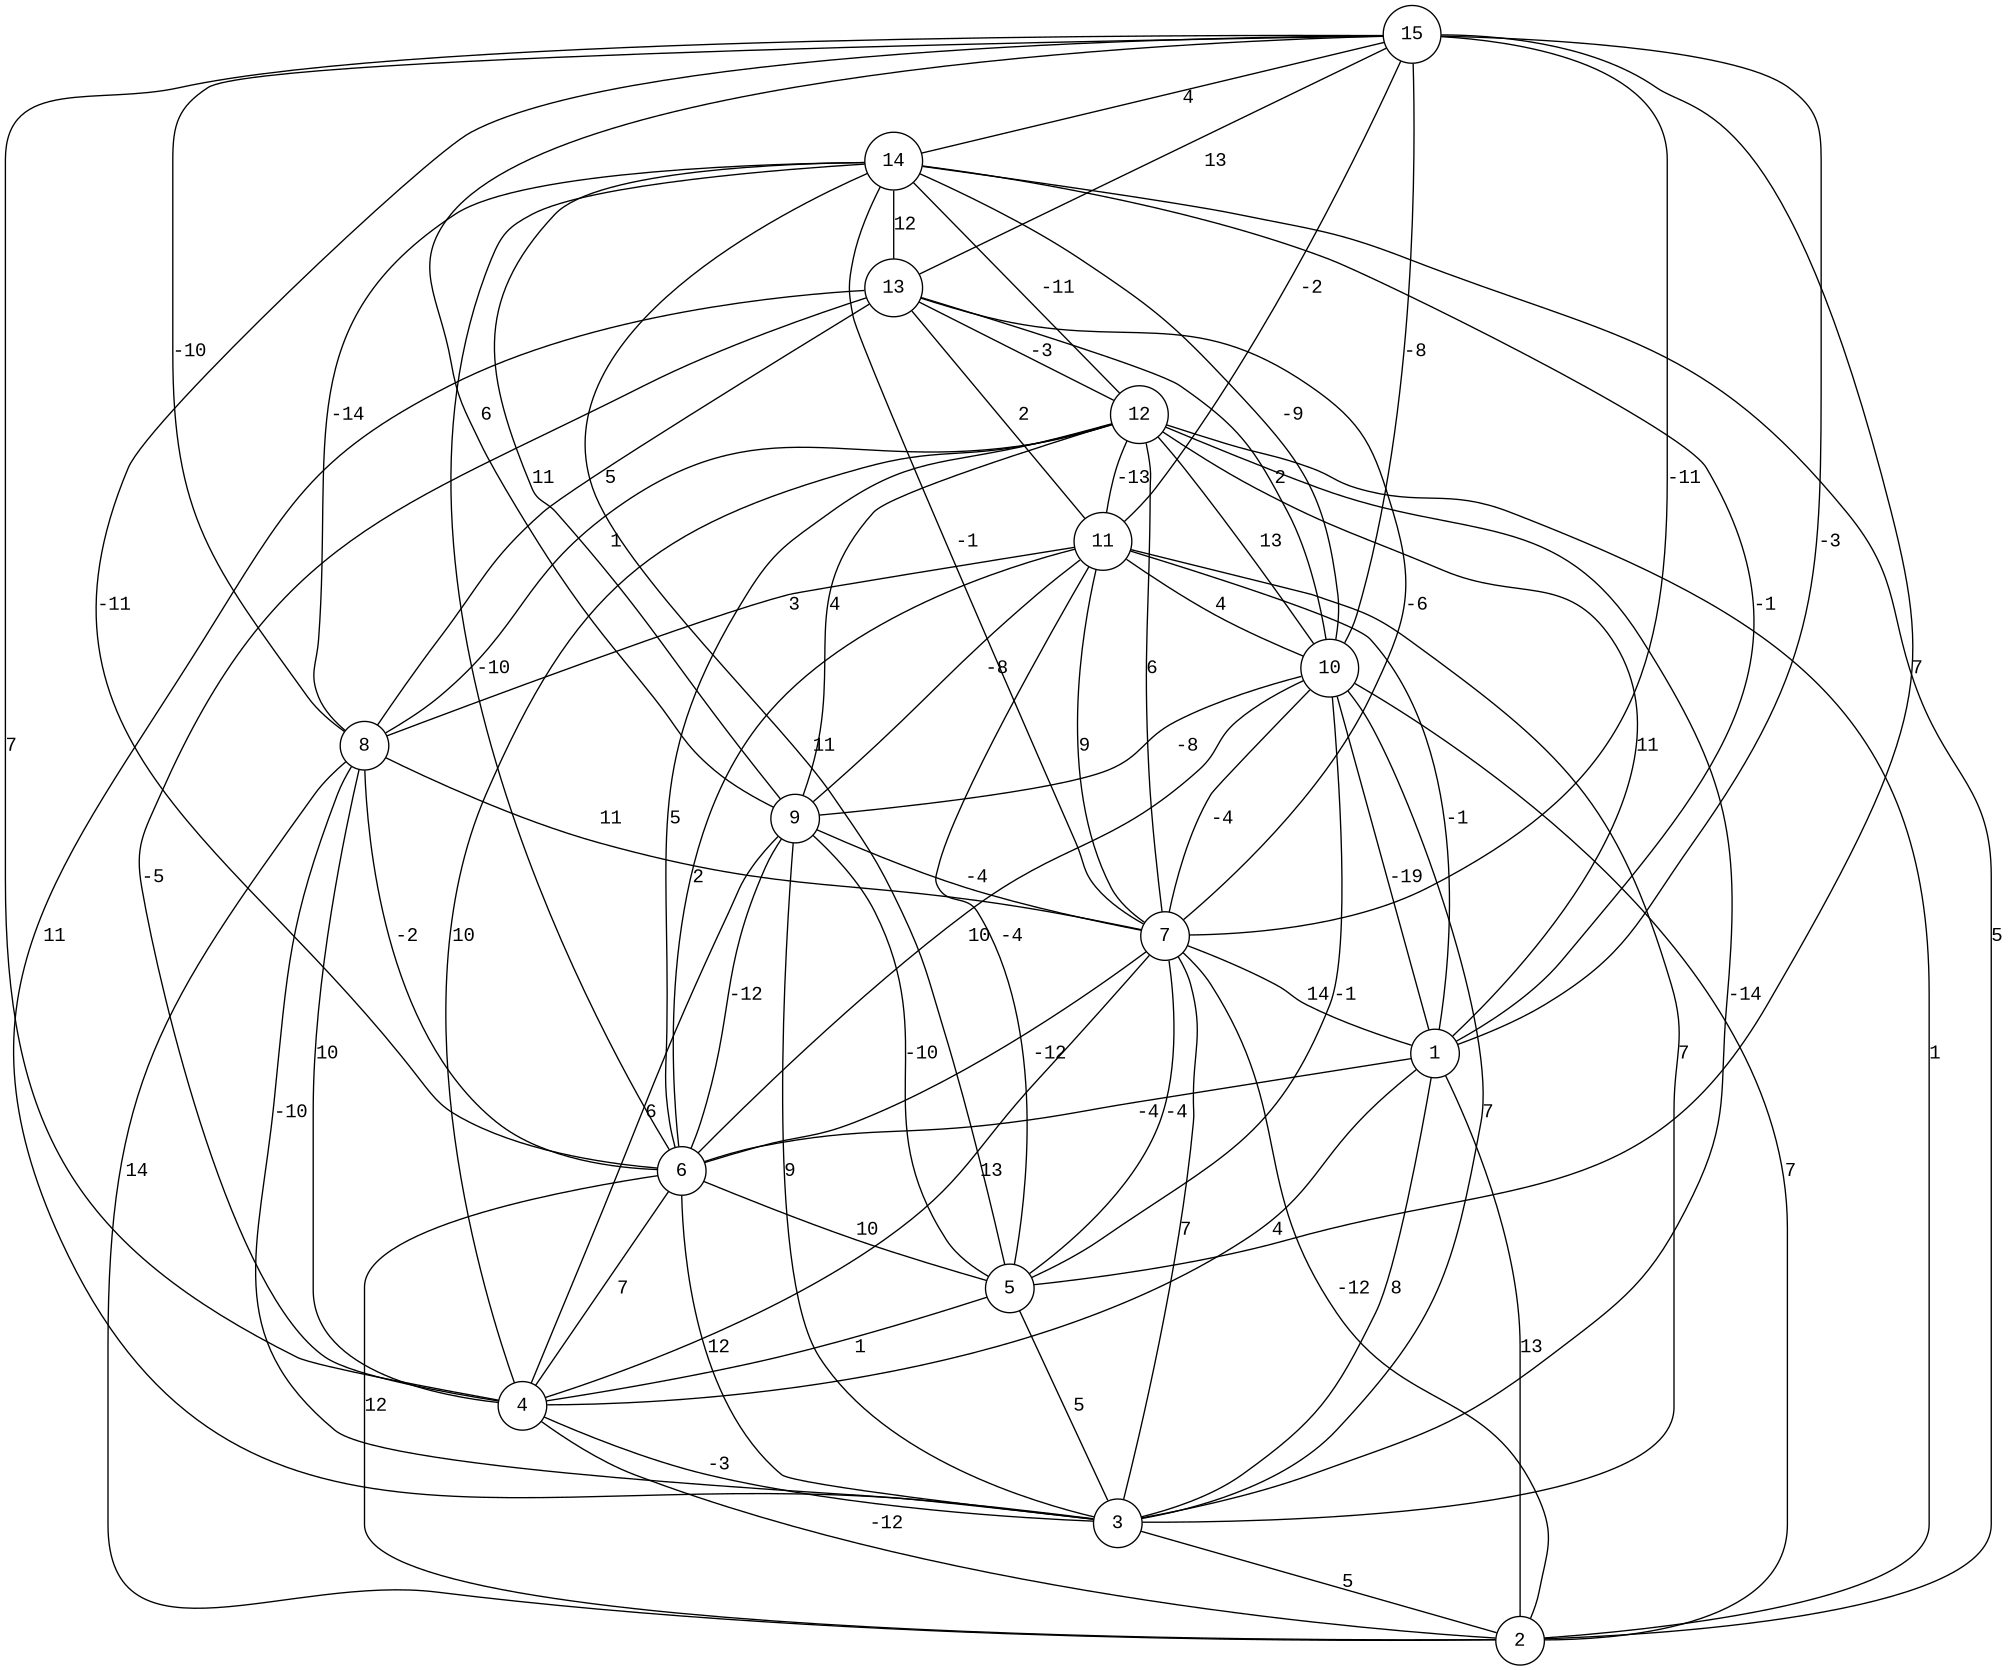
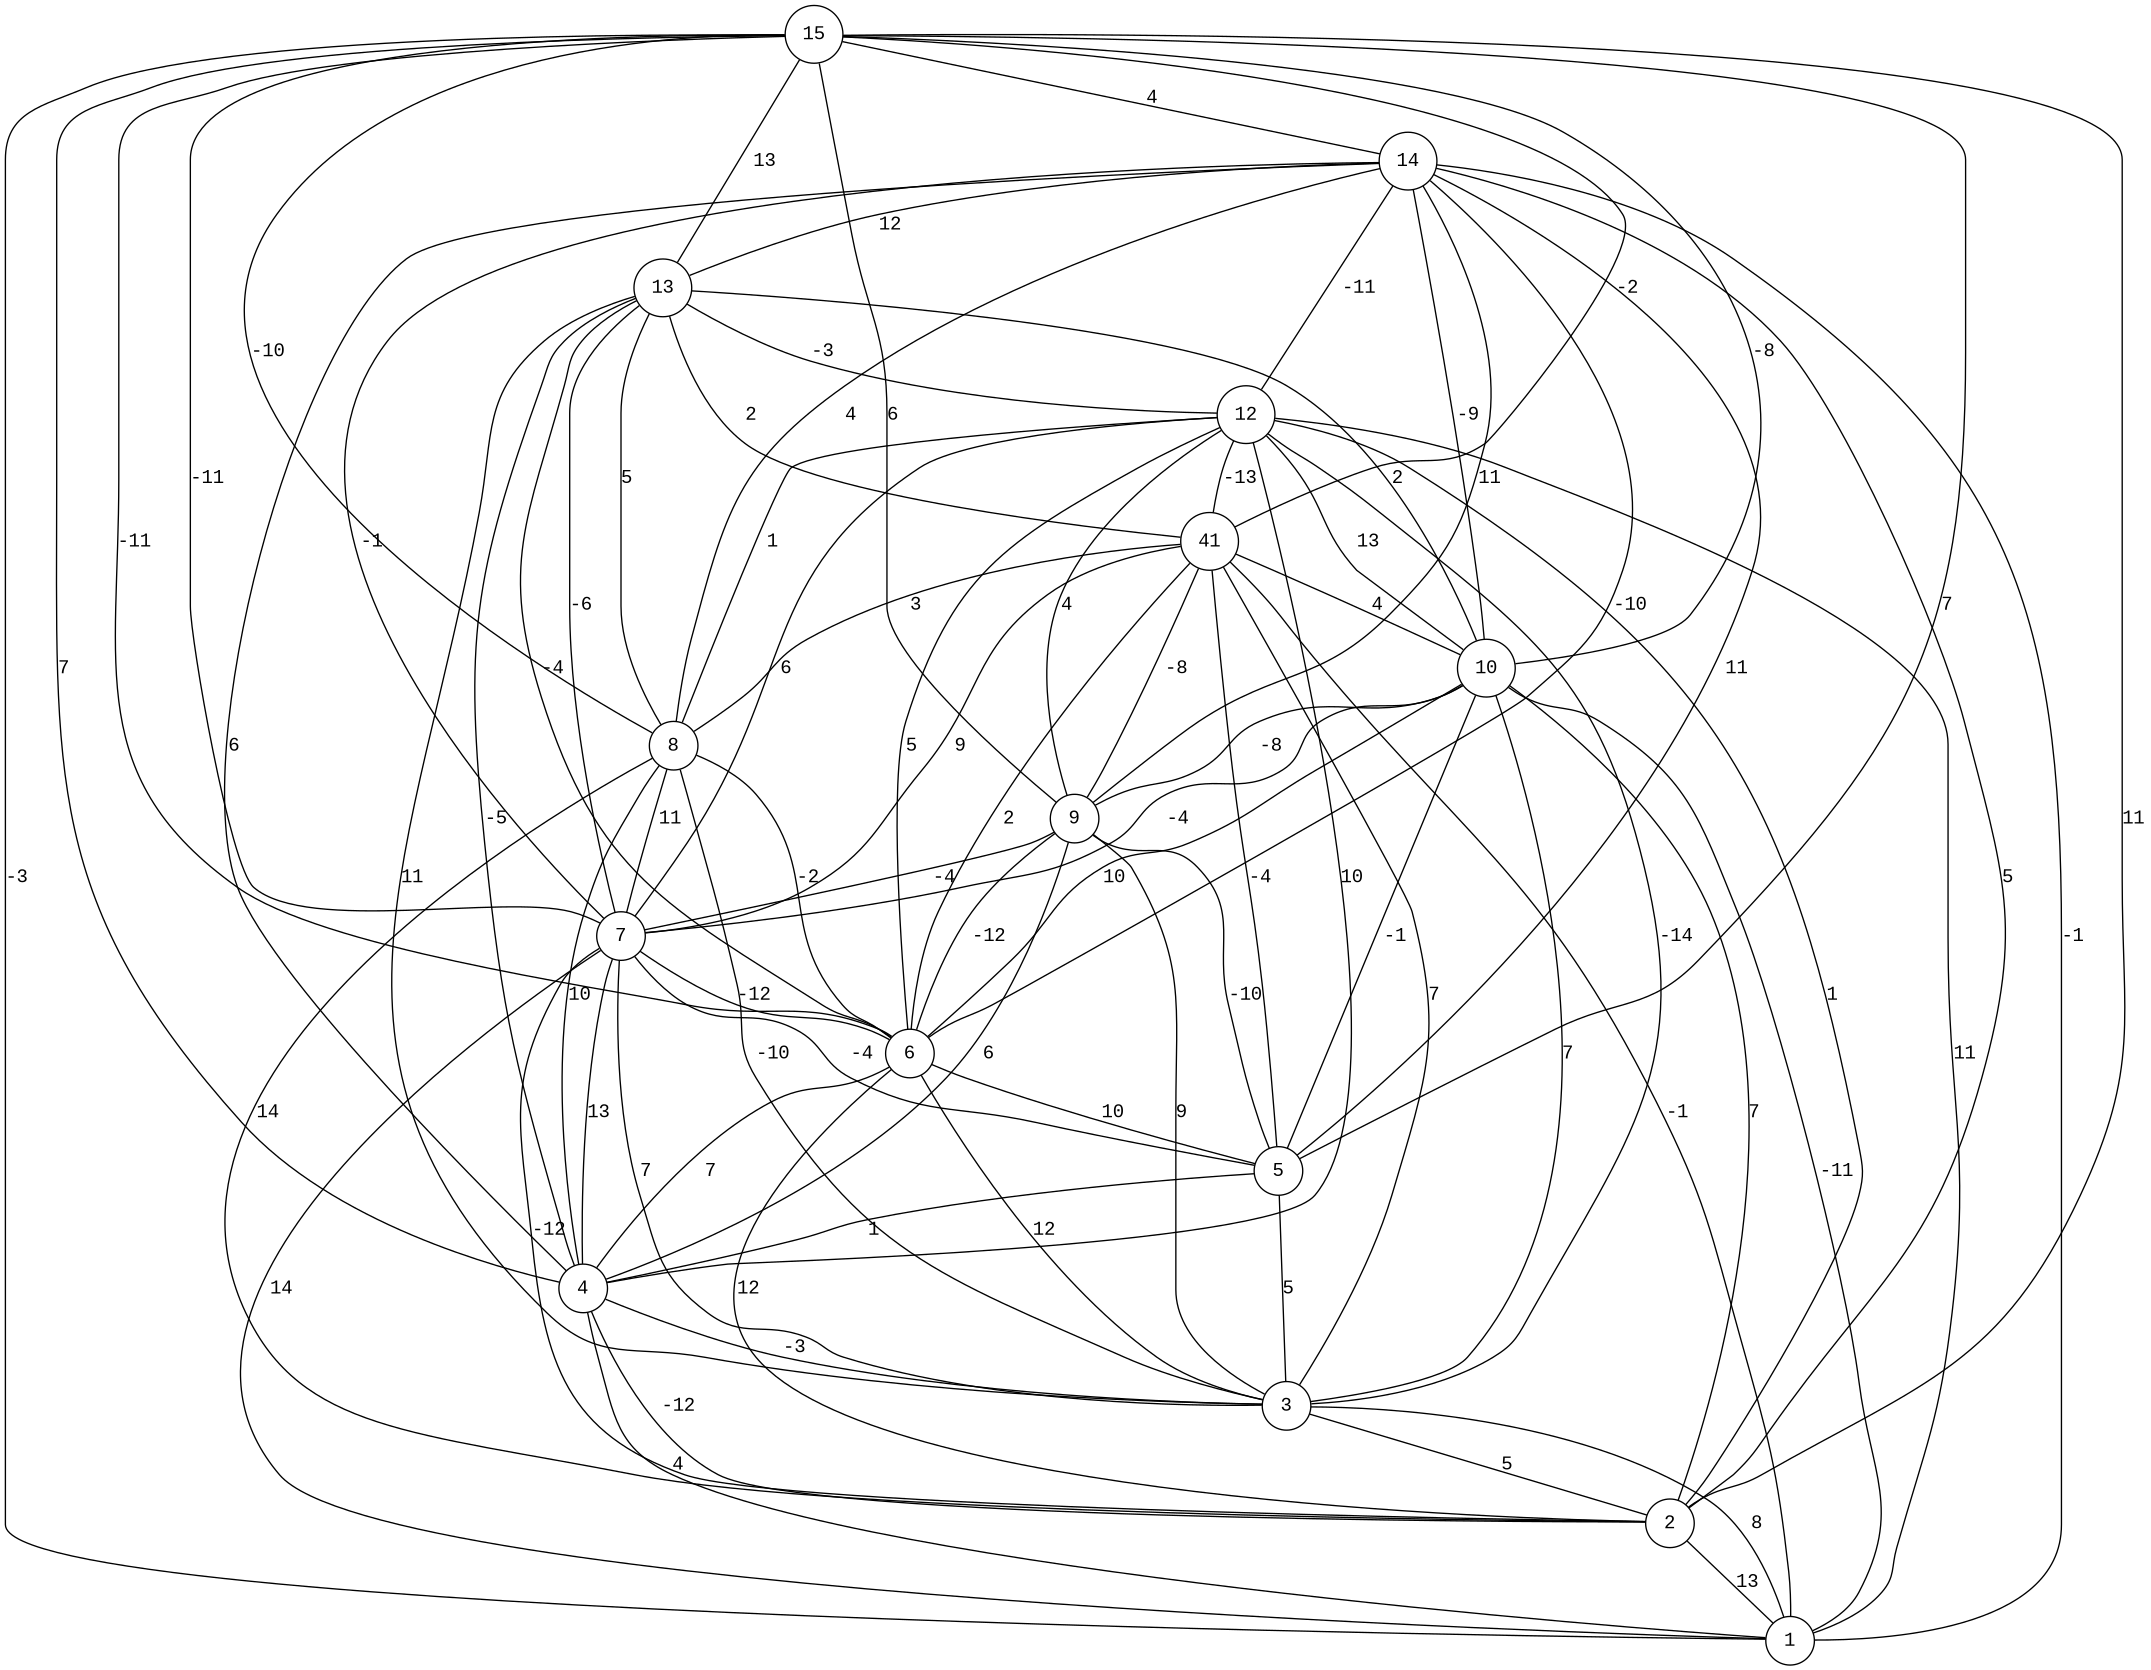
  graph {
    fontname="Liberation Mono"
    node [fontname="Liberation Mono" shape=circle]
    edge [fontname="Liberation Mono"]
    15
    1
    2
    4
    5
    6
    7
    8
    9
    10
-   11
+   11 [label=41]
    13
    14
    3
    12
    15 -- 1 [label=-3]
+   15 -- 2 [label=11]
    15 -- 4 [label=7]
    15 -- 5 [label=7]
    15 -- 6 [label=-11]
    15 -- 7 [label=-11]
    15 -- 8 [label=-10]
    15 -- 9 [label=6]
    15 -- 10 [label=-8]
    15 -- 11 [label=-2]
    15 -- 13 [label=13]
    15 -- 14 [label=4]
    2 -- 1 [label=13]
    4 -- 1 [label=4]
    4 -- 2 [label=-12]
    4 -- 3 [label=-3]
    5 -- 4 [label=1]
    5 -- 3 [label=5]
    6 -- 2 [label=12]
    6 -- 4 [label=7]
    6 -- 5 [label=10]
    6 -- 3 [label=12]
    7 -- 1 [label=14]
    7 -- 2 [label=-12]
    7 -- 4 [label=13]
    7 -- 5 [label=-4]
    7 -- 6 [label=-12]
    7 -- 3 [label=7]
    8 -- 2 [label=14]
    8 -- 4 [label=10]
    8 -- 6 [label=-2]
    8 -- 7 [label=11]
    8 -- 3 [label=-10]
    9 -- 4 [label=6]
    9 -- 5 [label=-10]
    9 -- 6 [label=-12]
    9 -- 7 [label=-4]
    9 -- 3 [label=9]
-   10 -- 1 [label=-19]
+   10 -- 1 [label=-11]
    10 -- 2 [label=7]
    10 -- 5 [label=-1]
    10 -- 6 [label=10]
    10 -- 7 [label=-4]
    10 -- 9 [label=-8]
    10 -- 3 [label=7]
    11 -- 1 [label=-1]
    11 -- 5 [label=-4]
    11 -- 6 [label=2]
    11 -- 7 [label=9]
    11 -- 8 [label=3]
    11 -- 9 [label=-8]
    11 -- 10 [label=4]
    11 -- 3 [label=7]
    13 -- 4 [label=-5]
-   1 -- 6 [label=-4]
+   13 -- 6 [label=-4]
    13 -- 7 [label=-6]
    13 -- 8 [label=5]
    13 -- 10 [label=2]
    13 -- 11 [label=2]
    13 -- 3 [label=11]
    13 -- 12 [label=-3]
    14 -- 1 [label=-1]
    14 -- 2 [label=5]
+   14 -- 4 [label=6]
    14 -- 5 [label=11]
    14 -- 6 [label=-10]
    14 -- 7 [label=-1]
-   14 -- 8 [label=-14]
+   14 -- 8 [label=4]
    14 -- 9 [label=11]
    14 -- 10 [label=-9]
    14 -- 13 [label=12]
    14 -- 12 [label=-11]
    3 -- 1 [label=8]
    3 -- 2 [label=5]
    12 -- 1 [label=11]
    12 -- 2 [label=1]
    12 -- 4 [label=10]
    12 -- 6 [label=5]
    12 -- 7 [label=6]
    12 -- 8 [label=1]
    12 -- 9 [label=4]
    12 -- 10 [label=13]
    12 -- 11 [label=-13]
    12 -- 3 [label=-14]
  }
